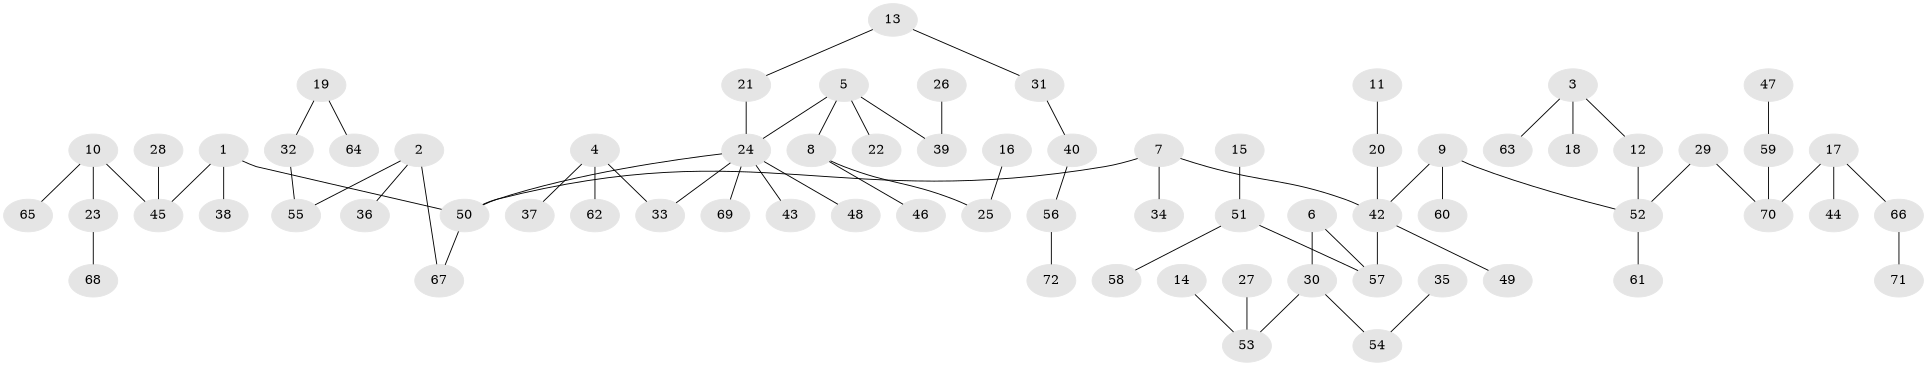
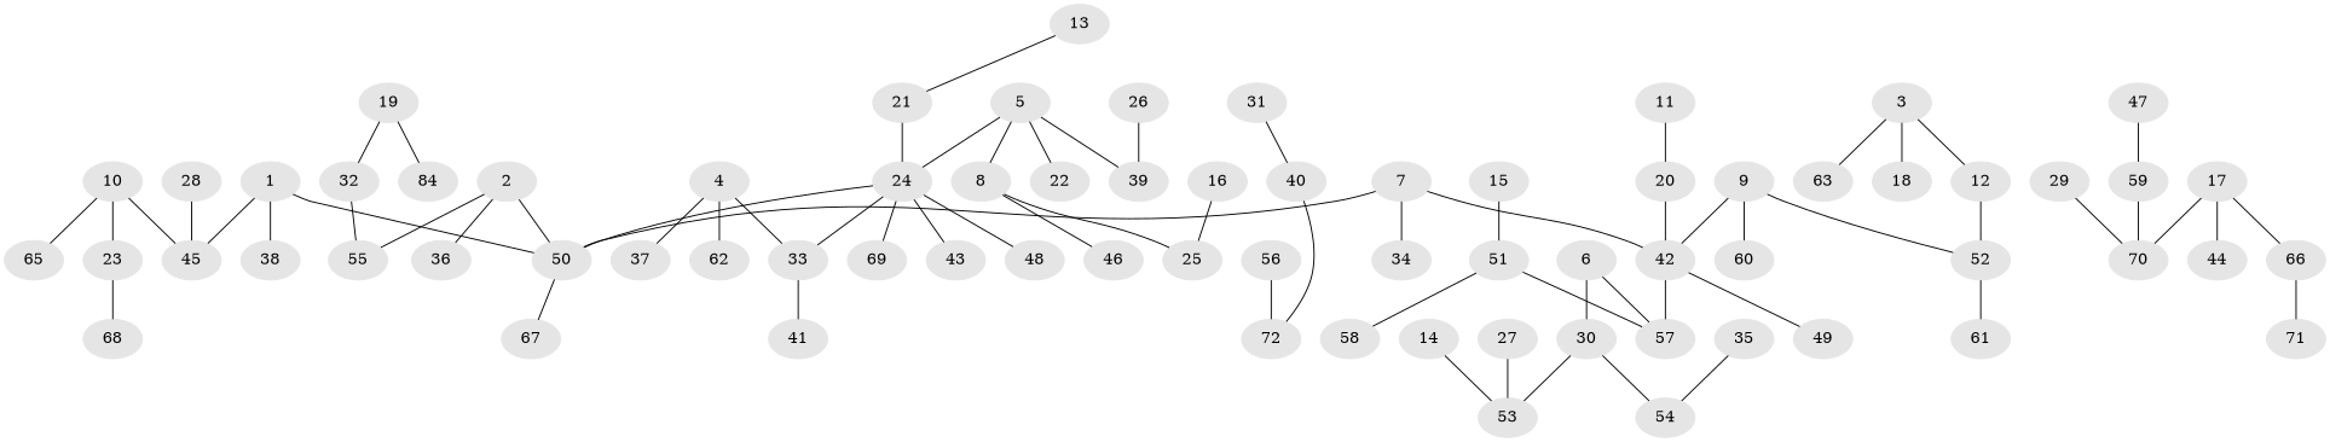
  graph {
    node [color=gray90 style=filled]
    edge [weight=1.0]
    1
    38
    45
    50
    67
    2
    36
    55
    3
    12
    18
    63
    52
    4
    33
    37
    62
+   41
    5
    8
    22
    24
    39
    25
    46
    43
    48
    69
    6
    30
    57
    53
    54
    7
    34
    42
    49
    9
    60
    61
    10
    23
    65
    68
    11
    20
    13
    21
    31
    40
    14
    15
    51
    58
    16
    17
    44
    66
    70
    71
    19
    32
-   64
+   64 [label=84]
    26
    27
    28
    29
    56
    35
    72
    47
    59
    1 -- 38
    1 -- 45
    1 -- 50
    50 -- 67
-   2 -- 67
+   2 -- 50
    2 -- 36
    2 -- 55
    3 -- 12
    3 -- 18
    3 -- 63
    12 -- 52
    52 -- 61
    4 -- 33
    4 -- 37
    4 -- 62
+   33 -- 41
    5 -- 8
    5 -- 22
    5 -- 24
    5 -- 39
    8 -- 25
    8 -- 46
    24 -- 50
    24 -- 33
    24 -- 43
    24 -- 48
    24 -- 69
    6 -- 30
    6 -- 57
    30 -- 53
    30 -- 54
    7 -- 50
    7 -- 34
    7 -- 42
    42 -- 57
    42 -- 49
    9 -- 52
    9 -- 42
    9 -- 60
    10 -- 45
    10 -- 23
    10 -- 65
    23 -- 68
    11 -- 20
    20 -- 42
    13 -- 21
-   13 -- 31
    21 -- 24
    31 -- 40
-   40 -- 56
+   40 -- 72
    14 -- 53
    15 -- 51
    51 -- 57
    51 -- 58
    16 -- 25
    17 -- 44
    17 -- 66
    17 -- 70
    66 -- 71
    19 -- 32
    19 -- 64
    32 -- 55
    26 -- 39
    27 -- 53
    28 -- 45
-   29 -- 52
    29 -- 70
    56 -- 72
    35 -- 54
    47 -- 59
    59 -- 70
  }
